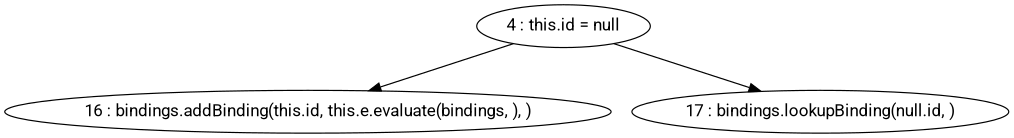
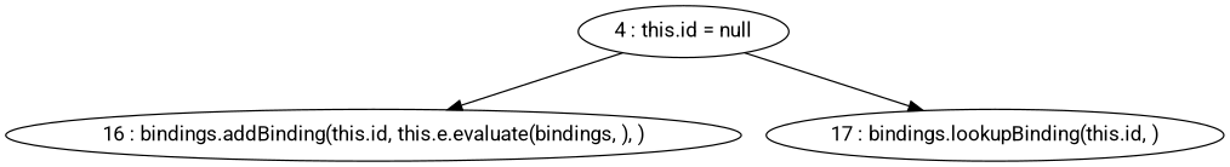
  digraph {
    fontname=Roboto
    node [fontname=Roboto]
    edge [fontname=Roboto]
    "4 : this.id = null"
    "16 : bindings.addBinding(this.id, this.e.evaluate(bindings, ), )"
-   "17 : bindings.lookupBinding(this.id, )" [label="17 : bindings.lookupBinding(null.id, )"]
+   "17 : bindings.lookupBinding(this.id, )"
    "4 : this.id = null" -> "16 : bindings.addBinding(this.id, this.e.evaluate(bindings, ), )"
    "4 : this.id = null" -> "17 : bindings.lookupBinding(this.id, )"
  }
